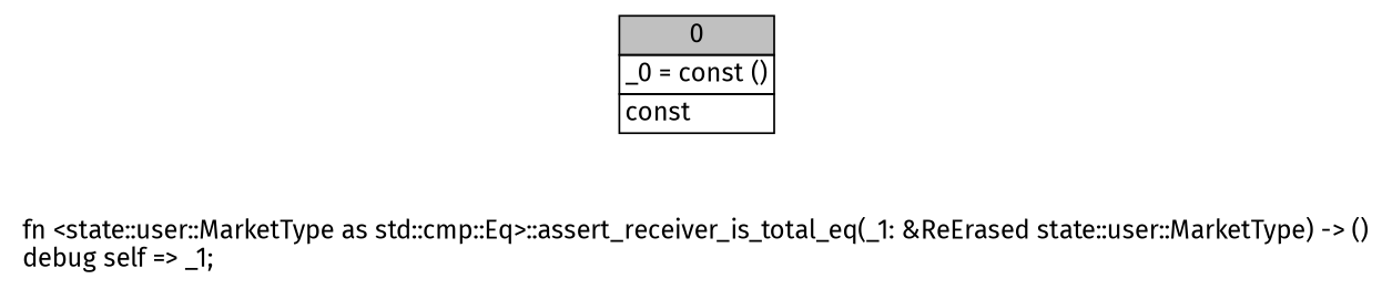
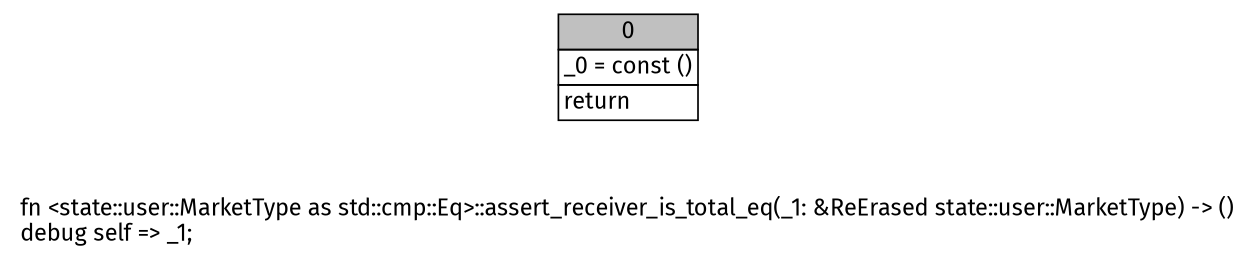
  digraph {
    fontname="Fira Sans"
    label=<fn &lt;state::user::MarketType as std::cmp::Eq&gt;::assert_receiver_is_total_eq(_1: &amp;ReErased state::user::MarketType) -&gt; ()<br align="left"/>debug self =&gt; _1;<br align="left"/>>
-   n1 [fontname="Fira Sans" label=<<table border="0" cellborder="1" cellspacing="0"><tr><td bgcolor="gray" align="center" colspan="1">0</td></tr><tr><td align="left" balign="left">_0 = const ()<br/></td></tr><tr><td align="left">const</td></tr></table>> shape=none]
+   n1 [fontname="Fira Sans" label=<<table border="0" cellborder="1" cellspacing="0"><tr><td bgcolor="gray" align="center" colspan="1">0</td></tr><tr><td align="left" balign="left">_0 = const ()<br/></td></tr><tr><td align="left">return</td></tr></table>> shape=none]
  }
